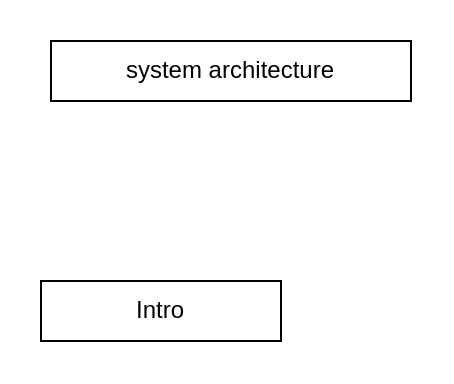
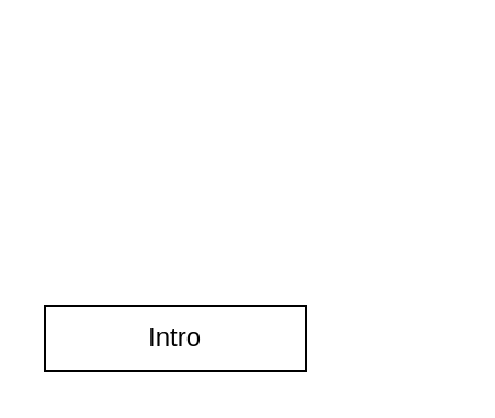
  <mxCell id="0" />
  <mxCell id="1" parent="0" />
- <mxCell id="2" value="system architecture" style="rounded=0;whiteSpace=wrap;html=1;" vertex="1" parent="1"><mxGeometry x="25" y="20" width="180" height="30" as="geometry" /></mxCell>
  <mxCell id="3" value="Intro" style="rounded=0;whiteSpace=wrap;html=1;" vertex="1" parent="1"><mxGeometry x="20" y="140" width="120" height="30" as="geometry" /></mxCell>
